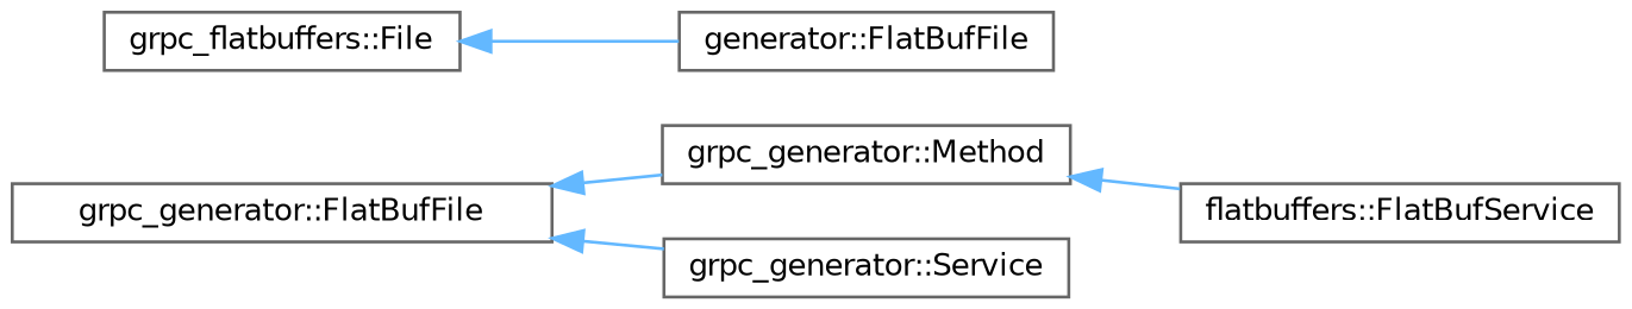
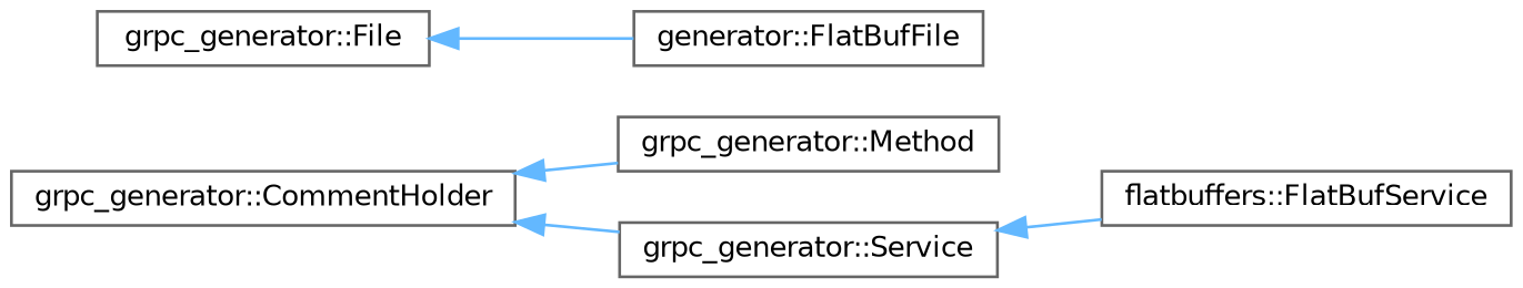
  digraph {
    rankdir=LR
    node [color=grey40 fillcolor=white fontname=Helvetica fontsize=10 shape=box style=filled]
    edge [color=steelblue1 dir=back fontname=Helvetica fontsize=10 labelfontname=Helvetica labelfontsize=10 style=solid]
-   n1 [height=0.2 label="grpc_generator::FlatBufFile" width=0.4]
+   n1 [height=0.2 label="grpc_generator::CommentHolder" width=0.4]
    n2 [height=0.2 label="grpc_generator::Method" width=0.4]
    n3 [height=0.2 label="grpc_generator::Service" width=0.4]
-   n4 [height=0.2 label="grpc_flatbuffers::File" width=0.4]
+   n4 [height=0.2 label="grpc_generator::File" width=0.4]
    n5 [height=0.2 label="generator::FlatBufFile" width=0.4]
    n6 [height=0.2 label="flatbuffers::FlatBufService" width=0.4]
    n1 -> n2
    n1 -> n3
-   n2 -> n6
+   n3 -> n6
    n4 -> n5
  }
